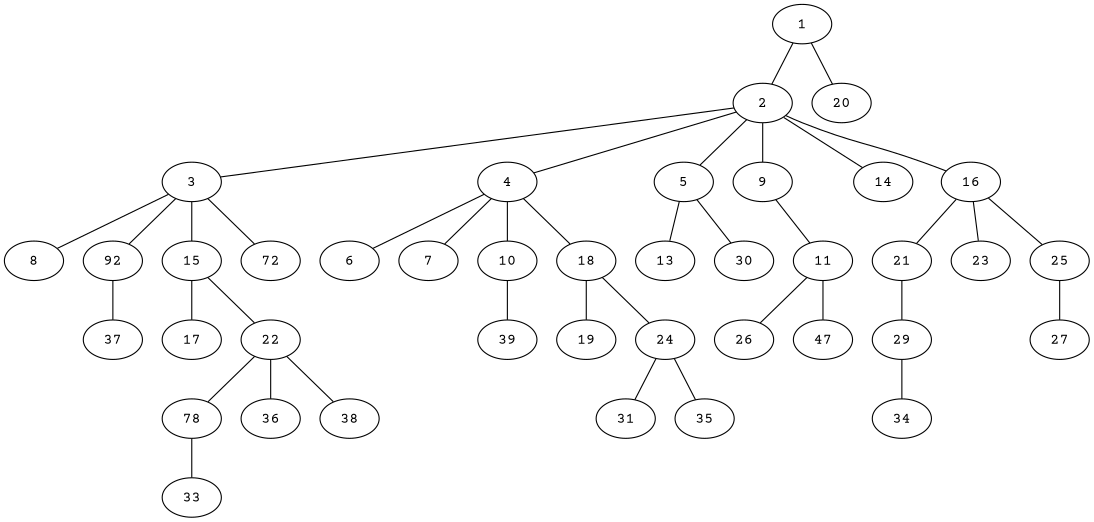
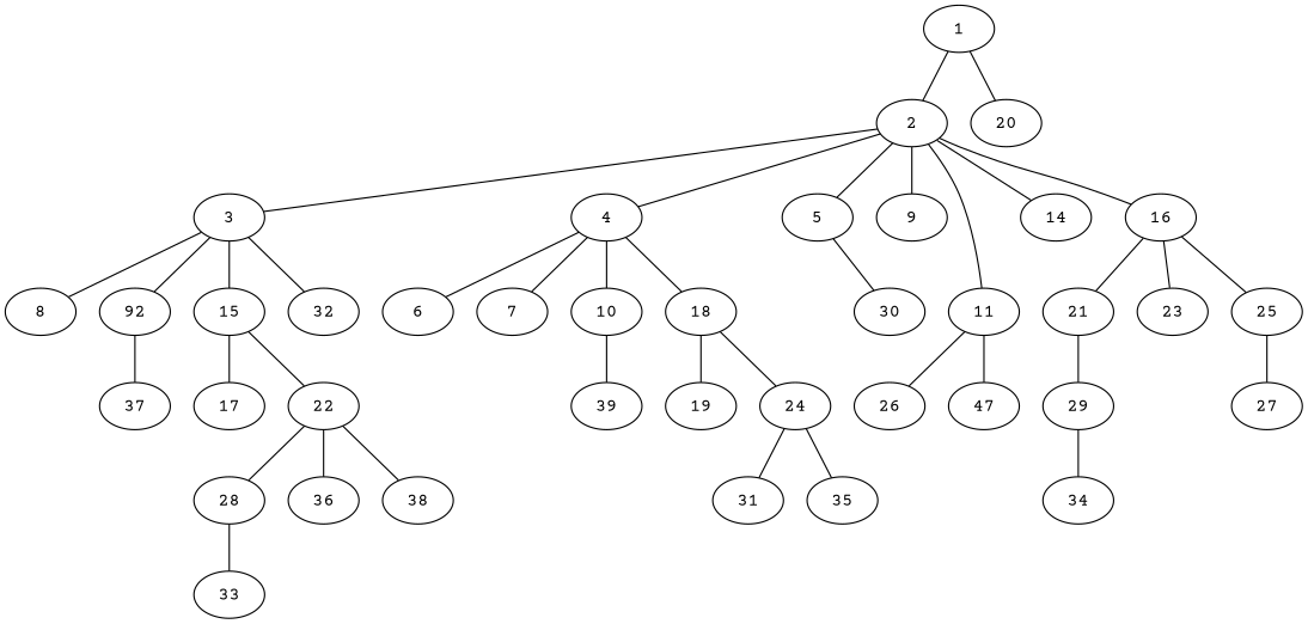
  graph {
    fontname="Courier Prime"
    node [fontname="Courier Prime"]
    edge [fontname="Courier Prime"]
    1
    2
    20
    3
    4
    5
    9
    11
    14
    16
    8
    n12 [label=92]
    15
-   32 [label=72]
+   32
    6
    7
    10
    18
-   13
    30
    26
    n22 [label=47]
    21
    23
    25
    37
    17
    22
    39
    19
    24
    29
    27
-   28 [label=78]
+   28
    36
    38
    31
    35
    33
    34
    1 -- 2
    1 -- 20
    2 -- 3
    2 -- 4
    2 -- 5
    2 -- 9
-   9 -- 11
+   2 -- 11
    2 -- 14
    2 -- 16
    3 -- 8
    3 -- n12
    3 -- 15
    3 -- 32
    4 -- 6
    4 -- 7
    4 -- 10
    4 -- 18
-   5 -- 13
    5 -- 30
    11 -- 26
    11 -- n22
    16 -- 21
    16 -- 23
    16 -- 25
    n12 -- 37
    15 -- 17
    15 -- 22
    10 -- 39
    18 -- 19
    18 -- 24
    21 -- 29
    25 -- 27
    22 -- 28
    22 -- 36
    22 -- 38
    24 -- 31
    24 -- 35
    29 -- 34
    28 -- 33
  }
